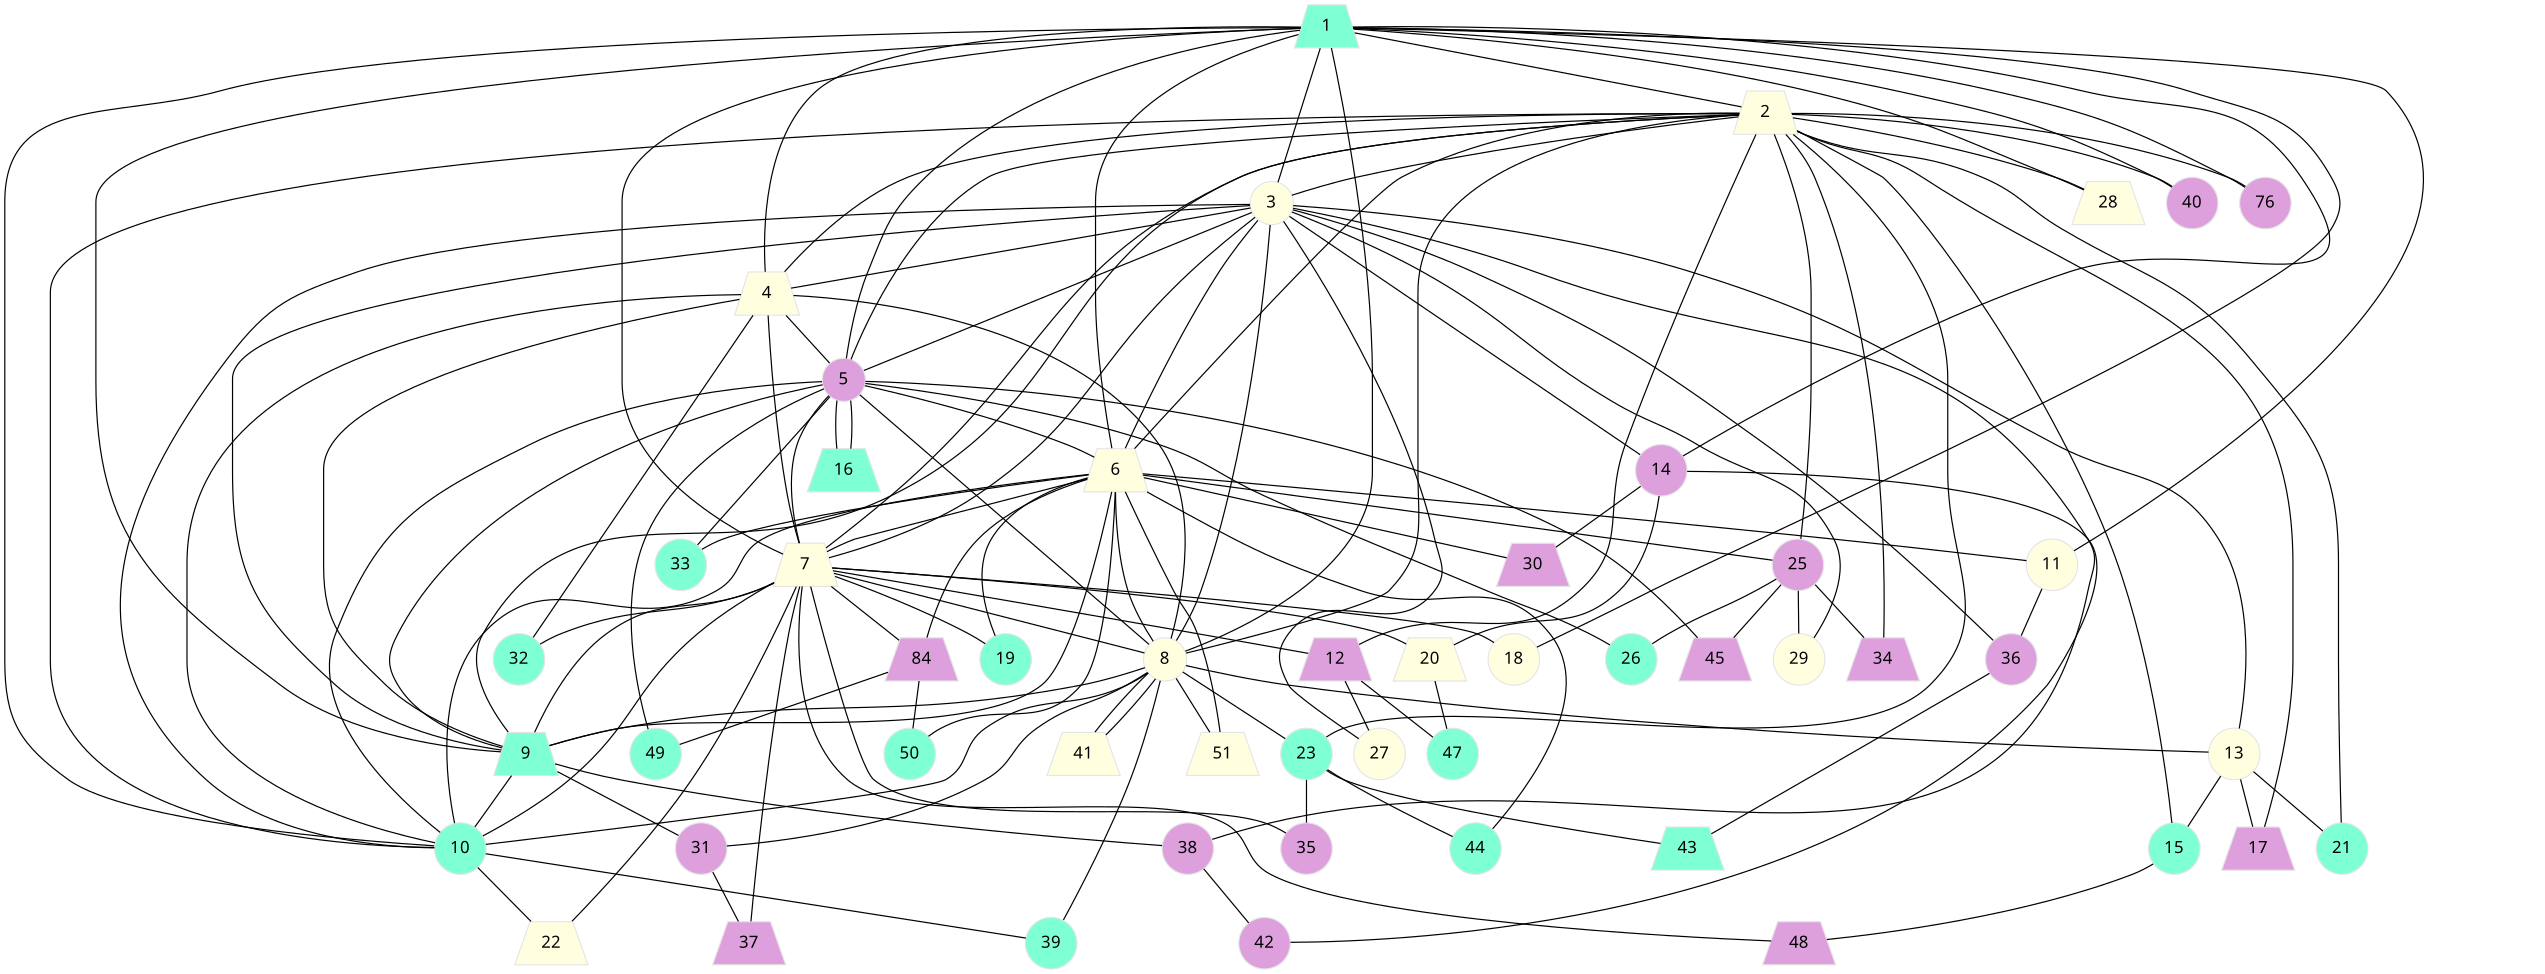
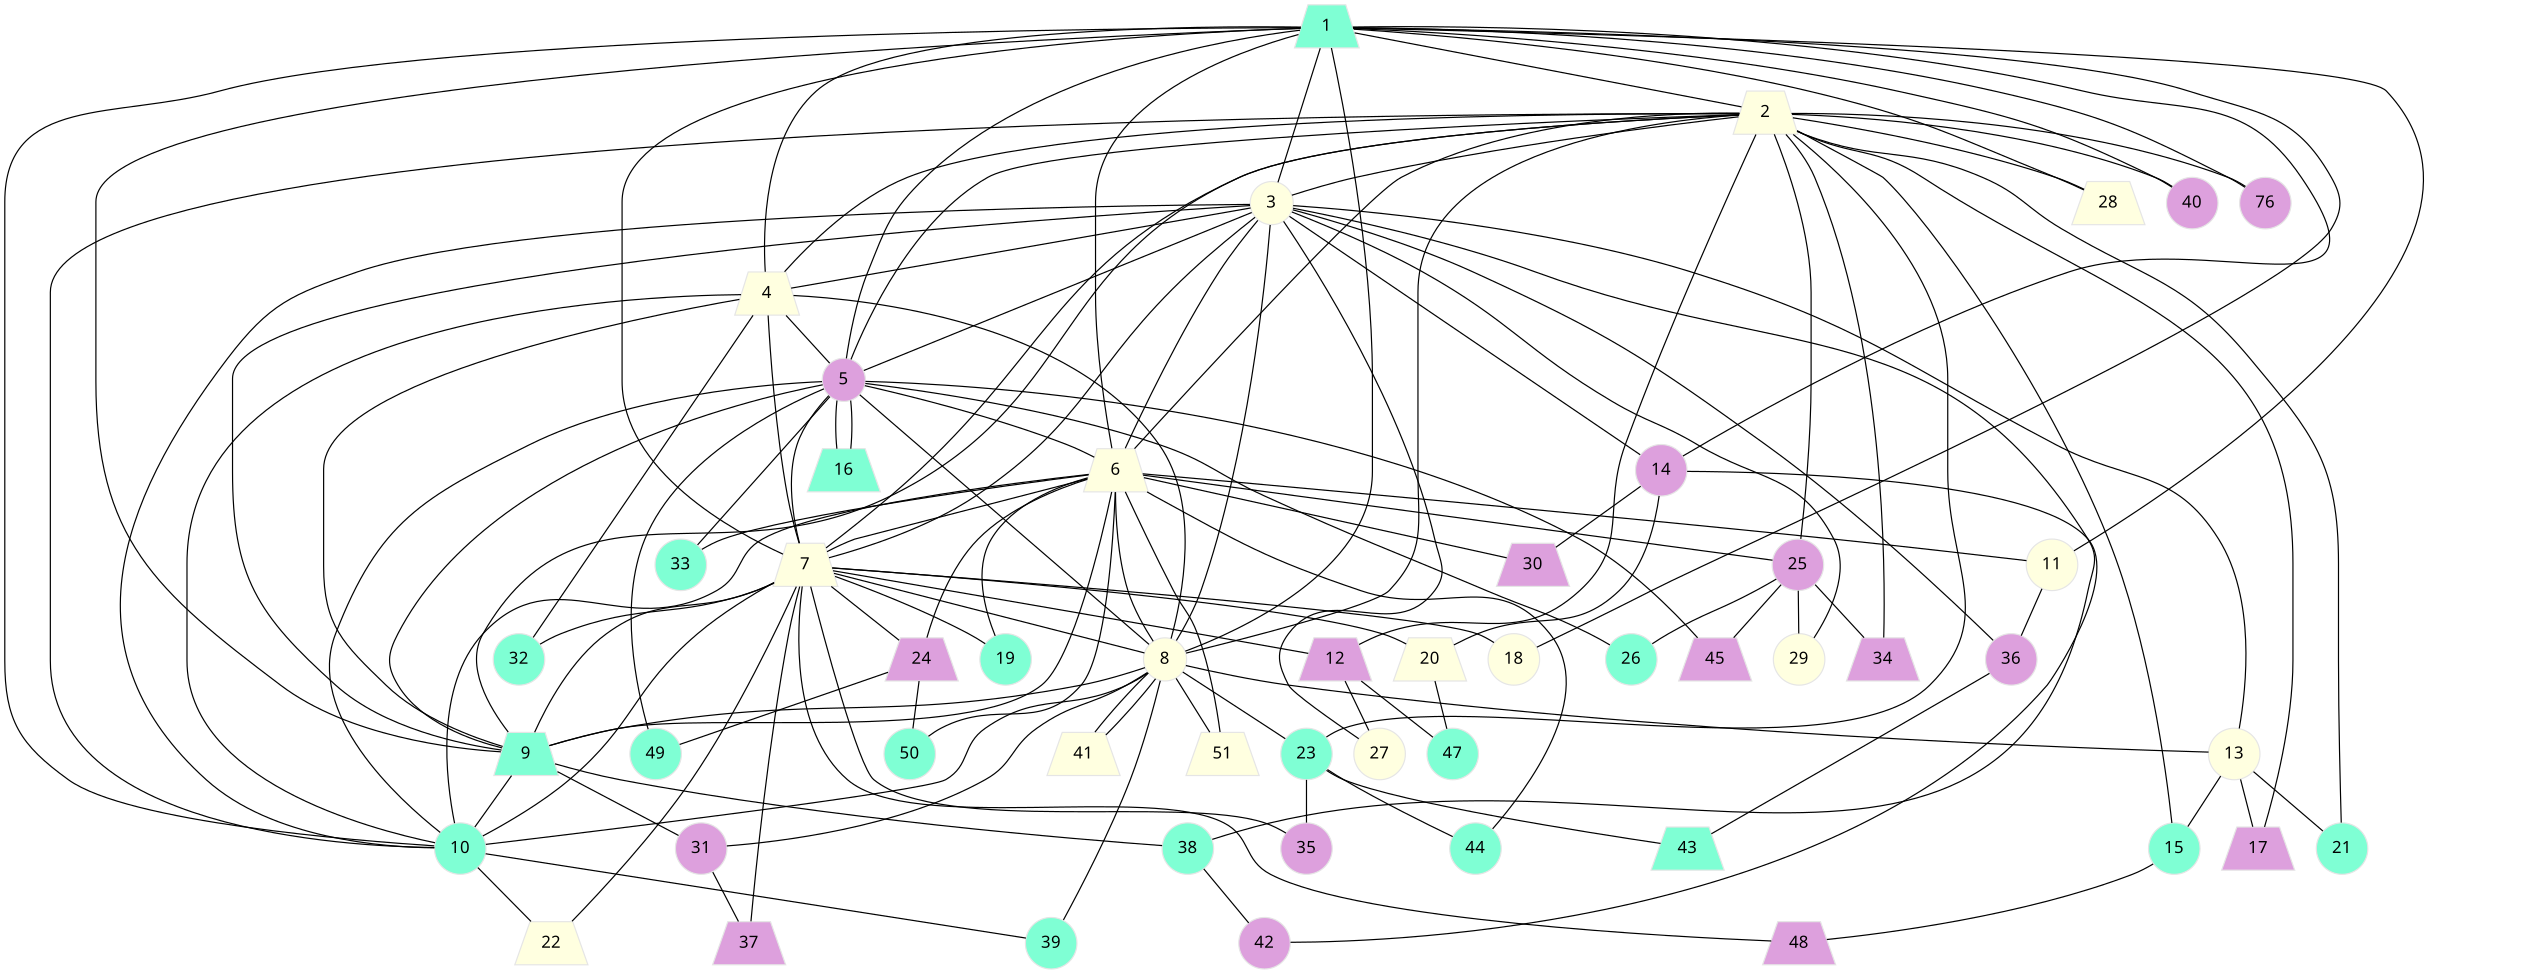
  graph {
    fontname="Noto Sans"
    node [color=gray90 fillcolor=plum fontname="Noto Sans" shape=circle style=filled]
    edge [fontname="Noto Sans"]
    1 [fillcolor=aquamarine shape=trapezium]
    2 [fillcolor=lightyellow shape=trapezium]
    3 [fillcolor=lightyellow]
    4 [fillcolor=lightyellow shape=trapezium]
    5
    6 [fillcolor=lightyellow shape=trapezium]
    7 [fillcolor=lightyellow shape=trapezium]
    8 [fillcolor=lightyellow]
    9 [fillcolor=aquamarine shape=trapezium]
    10 [fillcolor=aquamarine]
    11 [fillcolor=lightyellow]
    14
    18 [fillcolor=lightyellow]
    28 [fillcolor=lightyellow shape=trapezium]
    40
    n16 [label=76]
    12 [shape=trapezium]
    15 [fillcolor=aquamarine]
    17 [shape=trapezium]
    21 [fillcolor=aquamarine]
    23 [fillcolor=aquamarine]
    25
    34 [shape=trapezium]
    13 [fillcolor=lightyellow]
    27 [fillcolor=lightyellow]
    29 [fillcolor=lightyellow]
    36
-   38
+   38 [fillcolor=aquamarine]
    32 [fillcolor=aquamarine]
    16 [fillcolor=aquamarine shape=trapezium]
    26 [fillcolor=aquamarine]
    33 [fillcolor=aquamarine]
    45 [shape=trapezium]
    49 [fillcolor=aquamarine]
    19 [fillcolor=aquamarine]
-   24 [shape=trapezium label=84]
+   24 [shape=trapezium]
    30 [shape=trapezium]
    44 [fillcolor=aquamarine]
    50 [fillcolor=aquamarine]
    51 [fillcolor=lightyellow shape=trapezium]
    20 [fillcolor=lightyellow shape=trapezium]
    22 [fillcolor=lightyellow shape=trapezium]
    35
    37 [shape=trapezium]
    48 [shape=trapezium]
    31
    39 [fillcolor=aquamarine]
    41 [fillcolor=lightyellow shape=trapezium]
    42
    47 [fillcolor=aquamarine]
    43 [fillcolor=aquamarine shape=trapezium]
    1 -- 2
    1 -- 3
    1 -- 4
    1 -- 5
    1 -- 6
    1 -- 7
    1 -- 8
    1 -- 9
    1 -- 10
    1 -- 11
    1 -- 14
    1 -- 18
    1 -- 28
    1 -- 40
    1 -- n16
    2 -- 3
    2 -- 4
    2 -- 5
    2 -- 6
    2 -- 7
    2 -- 8
    2 -- 9
    2 -- 10
    2 -- 28
    2 -- 40
    2 -- n16
    2 -- 12
    2 -- 15
    2 -- 17
    2 -- 21
    2 -- 23
    2 -- 25
    2 -- 34
    3 -- 4
    3 -- 5
    3 -- 6
    3 -- 7
    3 -- 8
    3 -- 9
    3 -- 10
    3 -- 14
    3 -- 13
    3 -- 27
    3 -- 29
    3 -- 36
    3 -- 38
    4 -- 5
    4 -- 7
    4 -- 8
    4 -- 9
    4 -- 10
    4 -- 32
    5 -- 6
    5 -- 7
    5 -- 8
    5 -- 9
    5 -- 10
    5 -- 16
    5 -- 16
    5 -- 26
    5 -- 33
    5 -- 45
    5 -- 49
    6 -- 7
    6 -- 8
    6 -- 9
    6 -- 10
    6 -- 11
    6 -- 25
    6 -- 33
    6 -- 19
    6 -- 24
    6 -- 30
    6 -- 44
    6 -- 50
    6 -- 51
    7 -- 8
    7 -- 9
    7 -- 10
    7 -- 18
    7 -- 12
    7 -- 32
    7 -- 19
    7 -- 24
    7 -- 20
    7 -- 22
    7 -- 35
    7 -- 37
    7 -- 48
    8 -- 9
    8 -- 10
    8 -- 23
    8 -- 13
    8 -- 51
    8 -- 31
    8 -- 39
    8 -- 41
    8 -- 41
    9 -- 10
    9 -- 38
    9 -- 31
    10 -- 22
    10 -- 39
    11 -- 36
    14 -- 30
    14 -- 20
    14 -- 42
    12 -- 27
    12 -- 47
    15 -- 48
    23 -- 44
    23 -- 35
    23 -- 43
    25 -- 34
    25 -- 29
    25 -- 26
    25 -- 45
    13 -- 15
    13 -- 17
    13 -- 21
    36 -- 43
    38 -- 42
    24 -- 49
    24 -- 50
    20 -- 47
    31 -- 37
  }
